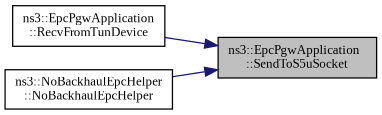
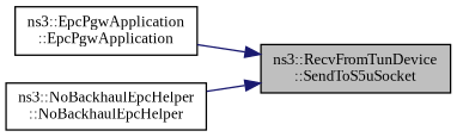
  digraph {
    fontname="Liberation Serif"
    rankdir=RL
    node [color=black fillcolor=white fontname="Liberation Serif" fontsize=10 shape=record style=filled]
    edge [color=midnightblue dir=back fontname="Liberation Serif" fontsize=10 labelfontname=Helvetica labelfontsize=10 style=solid]
-   n1 [fillcolor=grey75 fontcolor=black height=0.2 label="ns3::EpcPgwApplication\l::SendToS5uSocket" width=0.4]
-   n2 [height=0.2 label="ns3::EpcPgwApplication\l::RecvFromTunDevice" width=0.4]
+   n1 [fillcolor=grey75 fontcolor=black height=0.2 label="ns3::RecvFromTunDevice\l::SendToS5uSocket" width=0.4]
+   n2 [height=0.2 label="ns3::EpcPgwApplication\l::EpcPgwApplication" width=0.4]
    n3 [height=0.2 label="ns3::NoBackhaulEpcHelper\l::NoBackhaulEpcHelper" width=0.4]
    n1 -> n2
    n1 -> n3
  }
